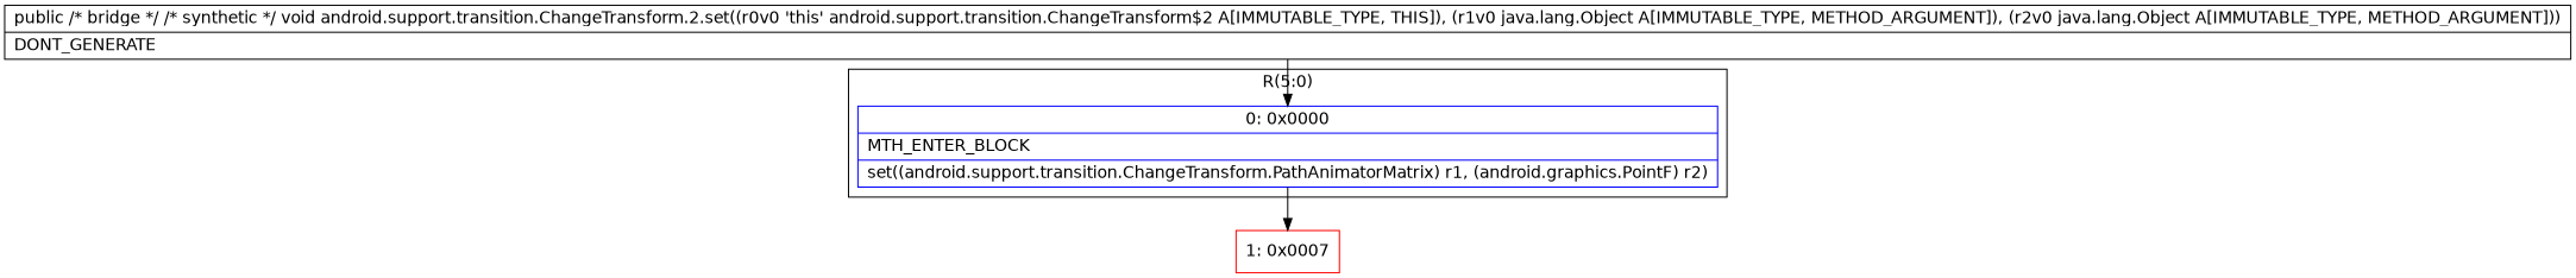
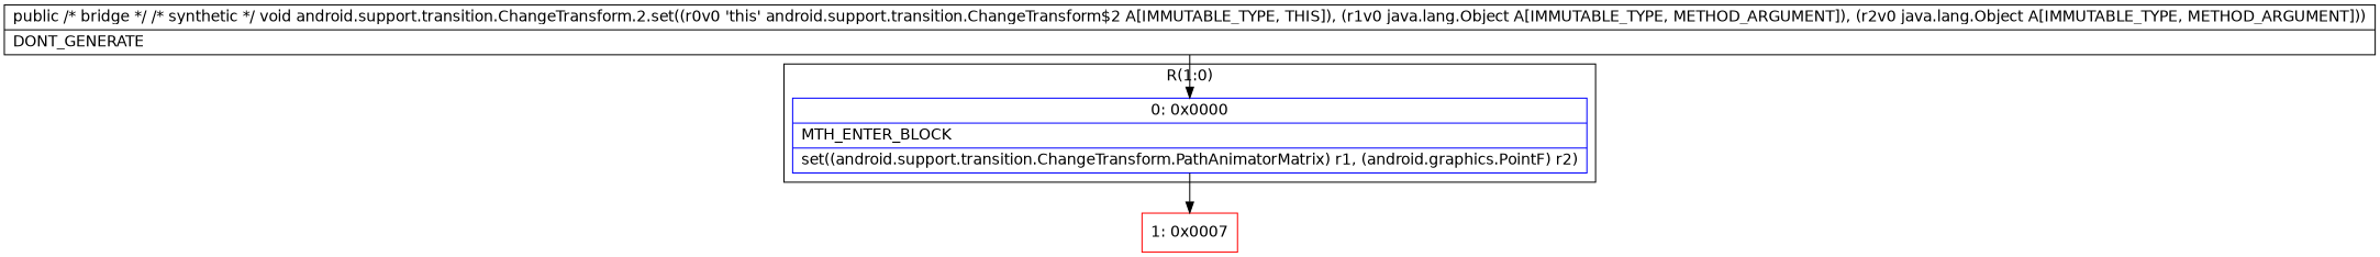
  digraph {
    fontname="DejaVu Sans"
    node [shape=record fontname="DejaVu Sans"]
    edge [fontname="DejaVu Sans"]
    n1 [color=blue label="{0\:\ 0x0000|MTH_ENTER_BLOCK\l|set((android.support.transition.ChangeTransform.PathAnimatorMatrix) r1, (android.graphics.PointF) r2)\l}"]
    n2 [color=red label="{1\:\ 0x0007}"]
    n3 [label="{public \/* bridge *\/ \/* synthetic *\/ void android.support.transition.ChangeTransform.2.set((r0v0 'this' android.support.transition.ChangeTransform$2 A[IMMUTABLE_TYPE, THIS]), (r1v0 java.lang.Object A[IMMUTABLE_TYPE, METHOD_ARGUMENT]), (r2v0 java.lang.Object A[IMMUTABLE_TYPE, METHOD_ARGUMENT]))  | DONT_GENERATE\l}"]
    subgraph cluster_1 {
-     label="R(5:0)"
+     label="R(1:0)"
      n1
    }
    n1 -> n2
    n3 -> n1
  }
